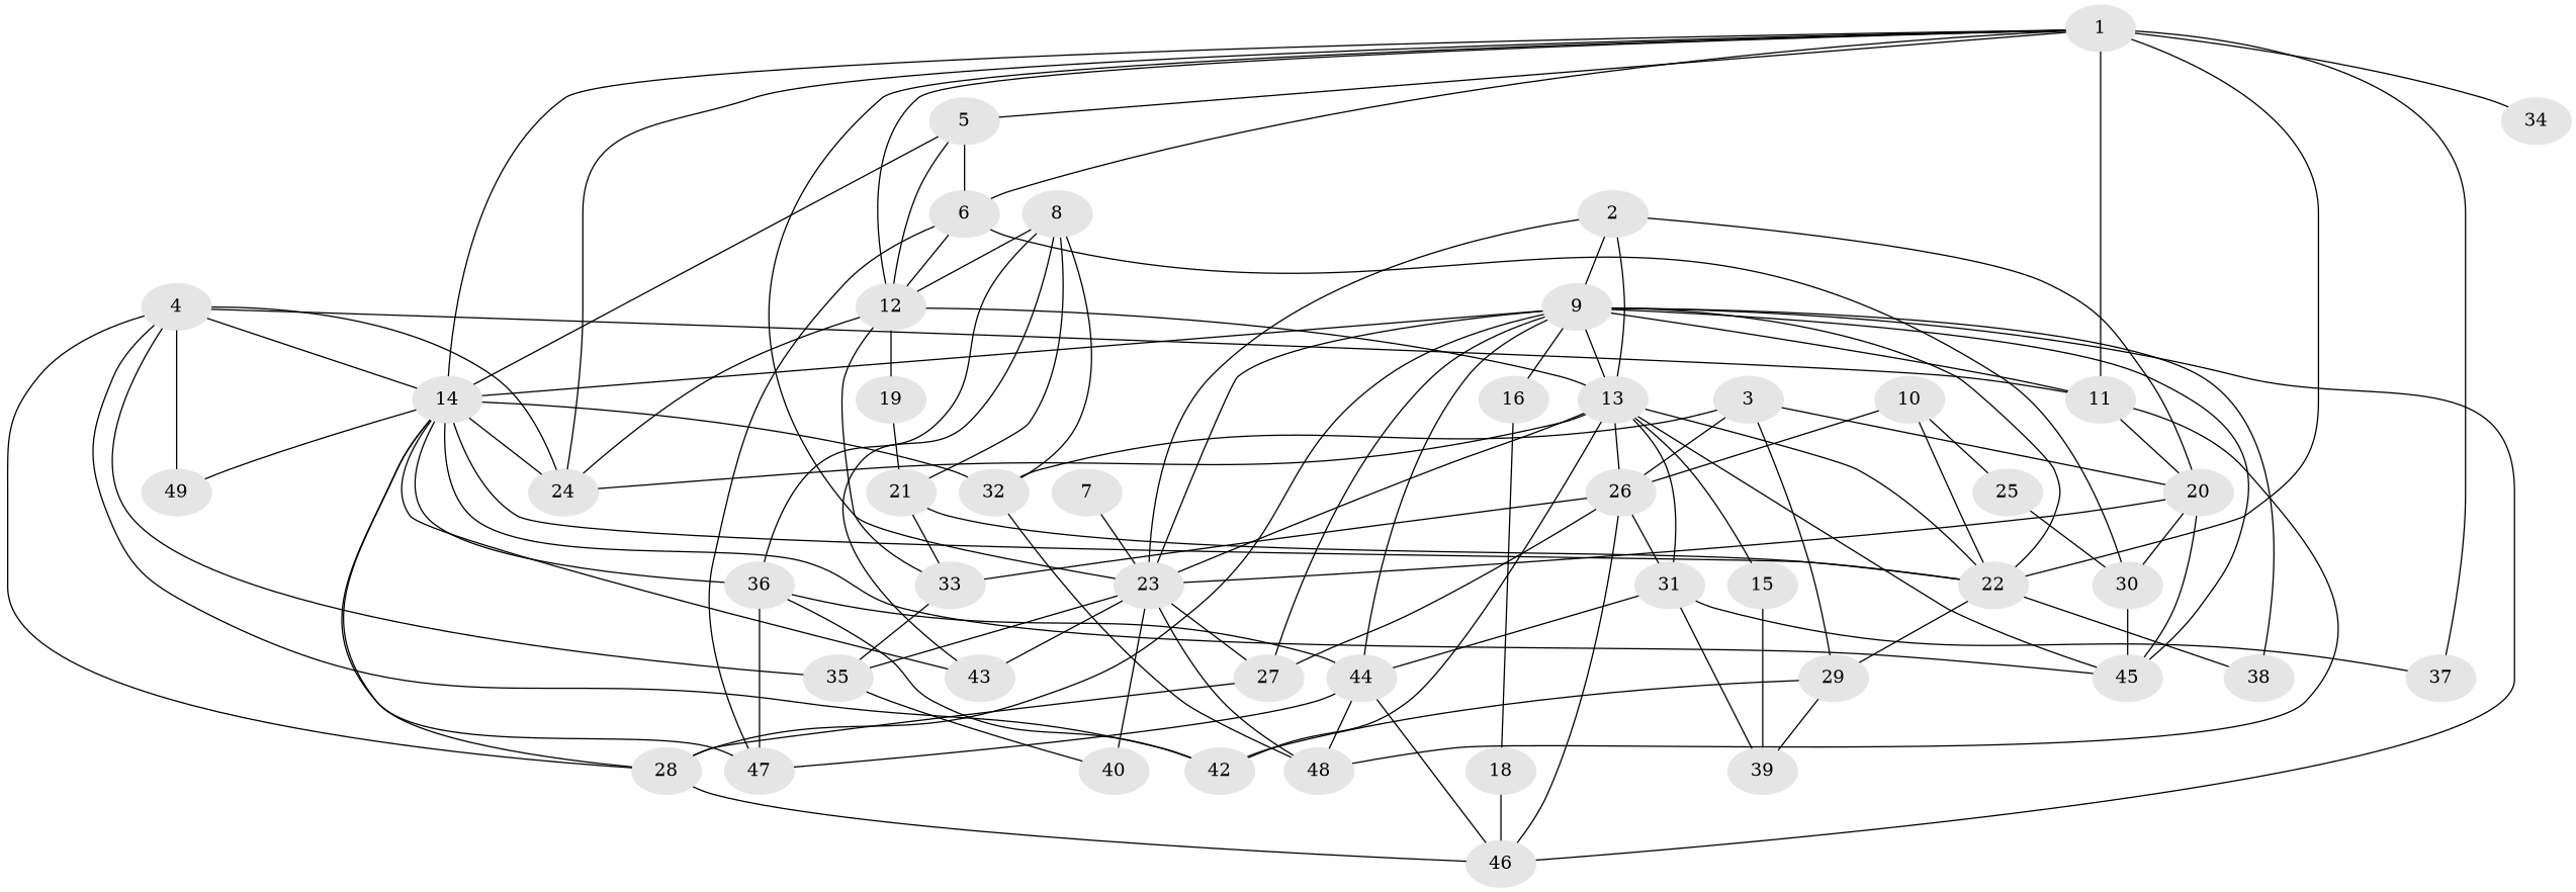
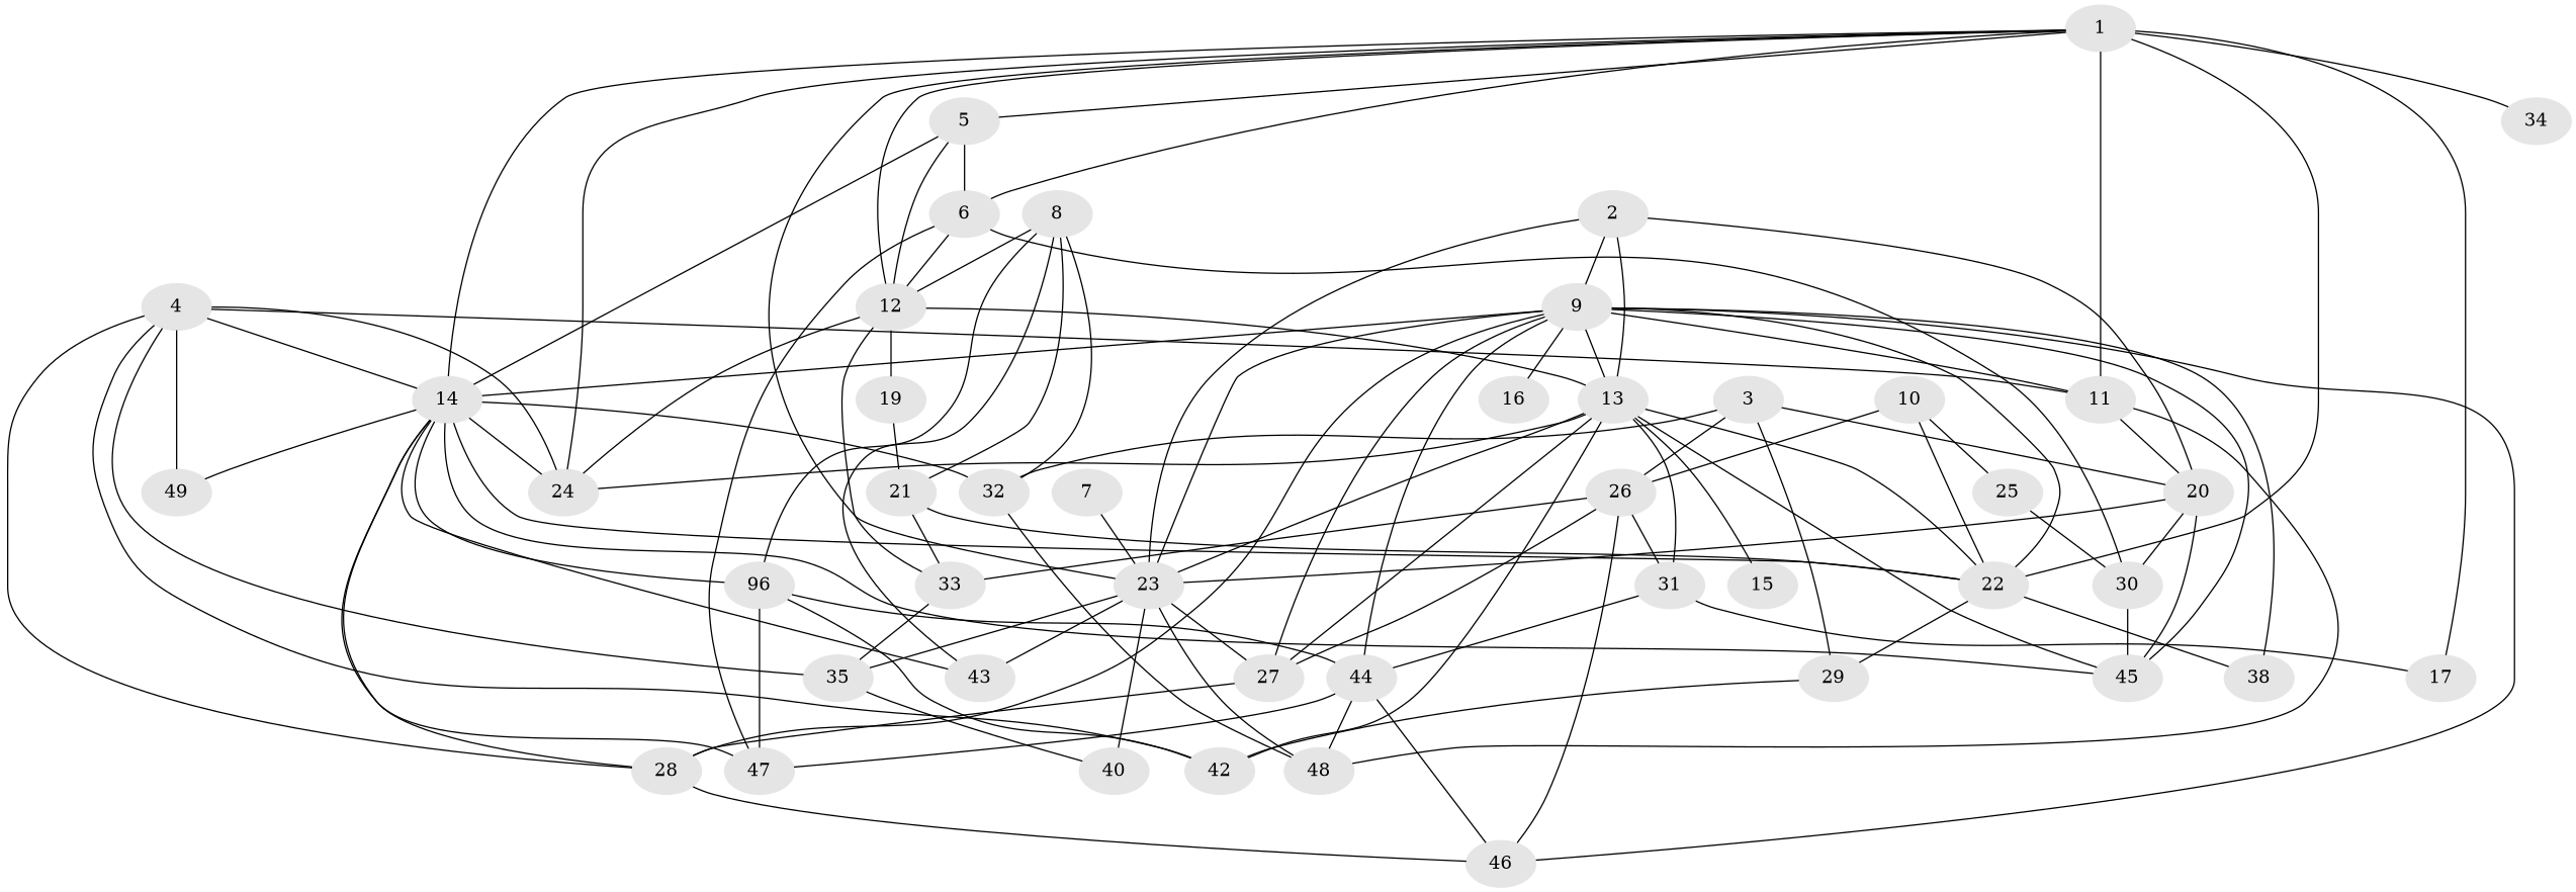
  graph {
    node [color=gray90 style=filled]
    edge [weight=1.0]
    1
    5
    6
    11
    12
    14
    22
    23
    24
    34
-   37
+   37 [label=17]
    30
    47
    20
    48
    13
    19
    33
    32
    28
    49
-   36
+   36 [label=96]
    43
    45
    29
    38
    35
    27
    40
    2
    9
    16
    44
    46
    42
    26
    15
    31
    3
-   39
    4
    21
    7
    8
-   18
    10
    25
    1 -- 5 [weight=2.0]
    1 -- 6
    1 -- 11 [weight=3.0]
    1 -- 12
    1 -- 14
    1 -- 22 [weight=4.0]
    1 -- 23 [weight=3.0]
    1 -- 24
    1 -- 34 [weight=2.0]
    1 -- 37
    5 -- 6 [weight=2.0]
    5 -- 12
    5 -- 14
    6 -- 12
    6 -- 30
    6 -- 47
    11 -- 20 [weight=3.0]
    11 -- 48
    12 -- 24
    12 -- 13 [weight=2.0]
    12 -- 19
    12 -- 33
    14 -- 22 [weight=2.0]
    14 -- 24
    14 -- 47
    14 -- 32
    14 -- 28
    14 -- 49
    14 -- 36
    14 -- 43
    14 -- 45
    22 -- 29
    22 -- 38
    23 -- 48
    23 -- 43 [weight=3.0]
    23 -- 35
    23 -- 27
    23 -- 40
    30 -- 45
    20 -- 23
    20 -- 30
    20 -- 45
    13 -- 22
    13 -- 23
    13 -- 24
    13 -- 45 [weight=2.0]
    13 -- 42
-   13 -- 26
+   13 -- 27
    13 -- 15
    13 -- 31
    19 -- 21
    33 -- 35
    32 -- 48
    28 -- 46
    36 -- 47
    36 -- 44
    36 -- 42
    29 -- 42
-   29 -- 39
    35 -- 40
    27 -- 28
    2 -- 23
    2 -- 20
    2 -- 13
    2 -- 9
    9 -- 11
    9 -- 14
    9 -- 22
    9 -- 23
    9 -- 13
    9 -- 28
    9 -- 45 [weight=2.0]
    9 -- 38
    9 -- 27
    9 -- 16
    9 -- 44
    9 -- 46
-   16 -- 18
    44 -- 47
    44 -- 48
    44 -- 46
    26 -- 33 [weight=2.0]
    26 -- 27
    26 -- 46
    26 -- 31
-   15 -- 39
    31 -- 37
    31 -- 44
-   31 -- 39
    3 -- 20
    3 -- 32
    3 -- 29
    3 -- 26
    4 -- 11
    4 -- 14
    4 -- 24
    4 -- 28
    4 -- 49
    4 -- 35
    4 -- 42
    21 -- 22
    21 -- 33
    7 -- 23 [weight=2.0]
    8 -- 12
    8 -- 32
    8 -- 36
    8 -- 43 [weight=2.0]
    8 -- 21
-   18 -- 46
    10 -- 22
    10 -- 26
    10 -- 25
    25 -- 30
  }
